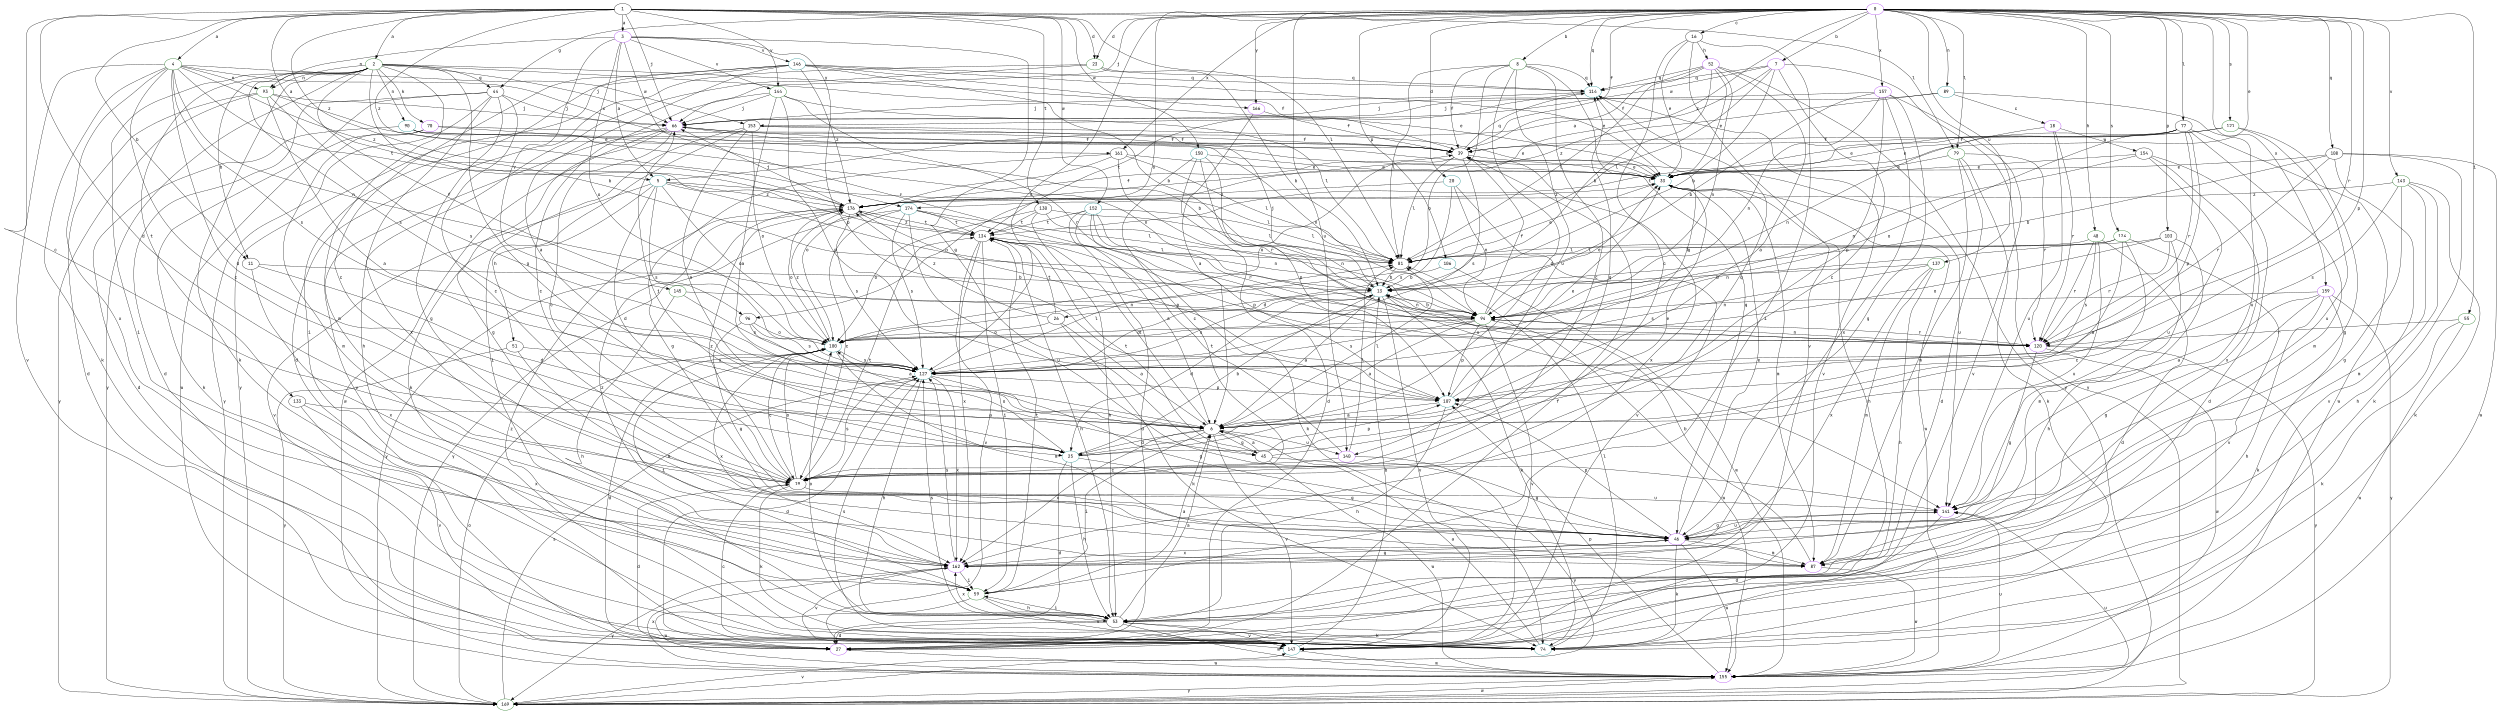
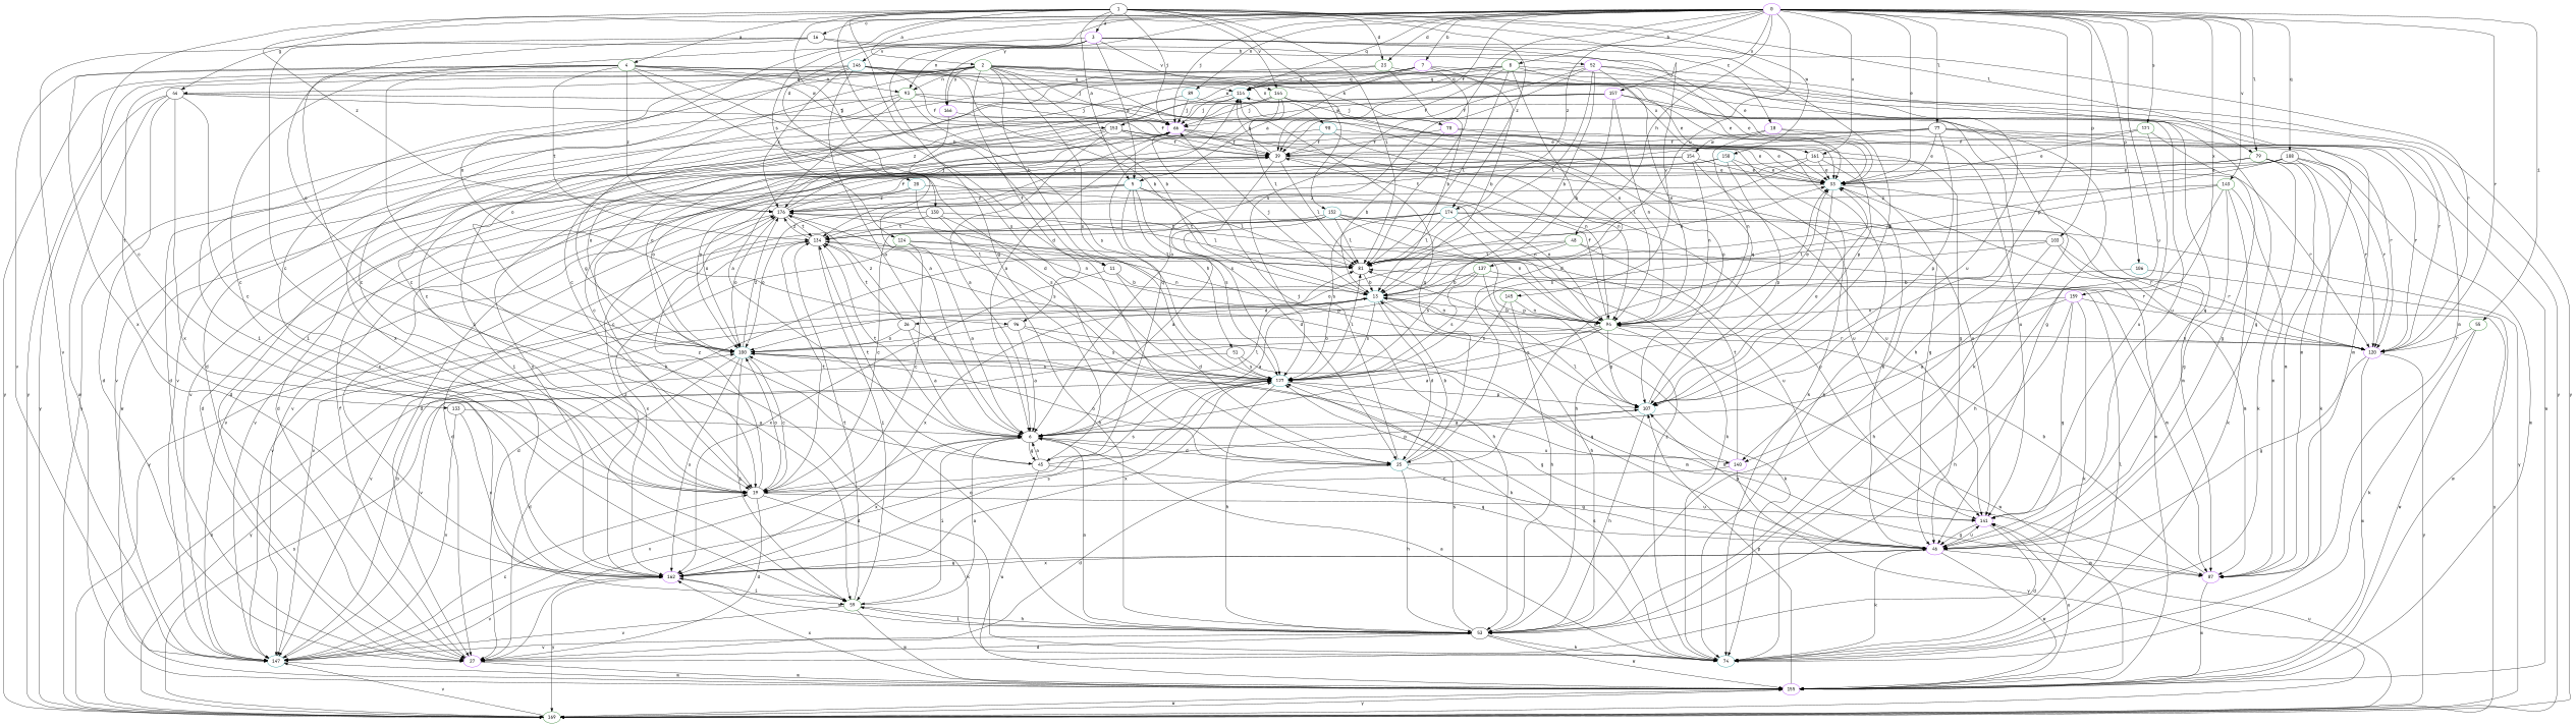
  strict digraph {
    fontname="JetBrains Mono"
    node [color=black fontname="JetBrains Mono"]
    edge [fontname="JetBrains Mono"]
    0 [color=purple]
    7 [color=purple]
    8 [color=darkgreen]
    16
    20 [color=teal]
    23 [color=darkgreen]
    33 [color=teal]
    39
    44
    48 [color=darkgreen]
    55 [color=darkgreen]
    66 [color=purple]
    77
    79 [color=darkgreen]
    89 [color=teal]
    96
    103
    106 [color=teal]
    107 [color=teal]
    108
    114 [color=teal]
    120 [color=purple]
    121 [color=darkgreen]
    124 [color=darkgreen]
    127 [color=teal]
    137 [color=darkgreen]
    140 [color=purple]
    143 [color=darkgreen]
    157 [color=purple]
    159 [color=purple]
    161
    166 [color=purple]
    174 [color=teal]
    5 [color=teal]
    19
    81
    13 [color=teal]
    169 [color=darkgreen]
    153
    25 [color=teal]
    100 [color=teal]
    46 [color=purple]
    59 [color=darkgreen]
    147 [color=teal]
    52 [color=purple]
    176
    94 [color=darkgreen]
    27 [color=purple]
    53
    87 [color=purple]
    155 [color=purple]
    162 [color=purple]
    141 [color=purple]
    74 [color=teal]
    134
    6
    1
    2 [color=darkgreen]
    3 [color=purple]
    4 [color=darkgreen]
    11
    18 [color=purple]
    130
    144 [color=darkgreen]
    150 [color=teal]
    152 [color=teal]
    45
    70 [color=purple]
    90 [color=teal]
    93 [color=darkgreen]
    133
    145 [color=darkgreen]
    146 [color=teal]
    51
    154
    26
    0 -> 7 [label=b]
    0 -> 8 [label=b]
    0 -> 16 [label=c]
    0 -> 20 [label=d]
    0 -> 23 [label=d]
    0 -> 33 [label=e]
    0 -> 39 [label=f]
    0 -> 44 [label=g]
    0 -> 48 [label=h]
    0 -> 55 [label=i]
    0 -> 66 [label=j]
    0 -> 77 [label=l]
    0 -> 79 [label=l]
    0 -> 89 [label=n]
    0 -> 96 [label=o]
    0 -> 103 [label=p]
    0 -> 106 [label=p]
    0 -> 107 [label=p]
    0 -> 108 [label=q]
    0 -> 114 [label=q]
    0 -> 120 [label=r]
    0 -> 121 [label=s]
    0 -> 124 [label=s]
    0 -> 127 [label=s]
    0 -> 137 [label=u]
    0 -> 140 [label=u]
    0 -> 143 [label=v]
    0 -> 157 [label=x]
    0 -> 159 [label=x]
    0 -> 161 [label=x]
    0 -> 166 [label=y]
    0 -> 174 [label=z]
    7 -> 114 [label=q]
    7 -> 5 [label=a]
    7 -> 19 [label=c]
    7 -> 81 [label=l]
    7 -> 13 [label=b]
    7 -> 169 [label=y]
    7 -> 153 [label=w]
    8 -> 39 [label=f]
    8 -> 114 [label=q]
    8 -> 140 [label=u]
    8 -> 19 [label=c]
    8 -> 81 [label=l]
    8 -> 25 [label=d]
    8 -> 100 [label=o]
    8 -> 46 [label=g]
    16 -> 33 [label=e]
    16 -> 19 [label=c]
    16 -> 59 [label=i]
    16 -> 147 [label=v]
    16 -> 52 [label=h]
    20 -> 127 [label=s]
    20 -> 147 [label=v]
    20 -> 176 [label=z]
    20 -> 94 [label=n]
    23 -> 114 [label=q]
    23 -> 13 [label=b]
    23 -> 27 [label=d]
    23 -> 53 [label=h]
    33 -> 176 [label=z]
    33 -> 53 [label=h]
    33 -> 87 [label=m]
    33 -> 155 [label=w]
    39 -> 33 [label=e]
    39 -> 114 [label=q]
    39 -> 127 [label=s]
    39 -> 81 [label=l]
    39 -> 100 [label=o]
    39 -> 162 [label=x]
    39 -> 141 [label=u]
    44 -> 66 [label=j]
    44 -> 19 [label=c]
    44 -> 169 [label=y]
    44 -> 46 [label=g]
    44 -> 27 [label=d]
    44 -> 155 [label=w]
    44 -> 162 [label=x]
    48 -> 120 [label=r]
    48 -> 127 [label=s]
    48 -> 81 [label=l]
    48 -> 27 [label=d]
    48 -> 141 [label=u]
    55 -> 120 [label=r]
    55 -> 155 [label=w]
    55 -> 74 [label=k]
    66 -> 39 [label=f]
    66 -> 19 [label=c]
    66 -> 46 [label=g]
    66 -> 147 [label=v]
    66 -> 94 [label=n]
    66 -> 155 [label=w]
    77 -> 33 [label=e]
    77 -> 39 [label=f]
    77 -> 107 [label=p]
    77 -> 120 [label=r]
    77 -> 100 [label=o]
    77 -> 87 [label=m]
    77 -> 155 [label=w]
    77 -> 134 [label=t]
    79 -> 33 [label=e]
    79 -> 120 [label=r]
    79 -> 27 [label=d]
    79 -> 87 [label=m]
    79 -> 74 [label=k]
    89 -> 66 [label=j]
    89 -> 176 [label=z]
    89 -> 141 [label=u]
    96 -> 127 [label=s]
    96 -> 100 [label=o]
    96 -> 46 [label=g]
    96 -> 6 [label=a]
    103 -> 120 [label=r]
    103 -> 81 [label=l]
    103 -> 100 [label=o]
    103 -> 53 [label=h]
    103 -> 87 [label=m]
    106 -> 13 [label=b]
    106 -> 155 [label=w]
    107 -> 33 [label=e]
    107 -> 114 [label=q]
    107 -> 53 [label=h]
    107 -> 6 [label=a]
    108 -> 33 [label=e]
    108 -> 120 [label=r]
    108 -> 13 [label=b]
    108 -> 147 [label=v]
    108 -> 155 [label=w]
    108 -> 74 [label=k]
    114 -> 66 [label=j]
    114 -> 147 [label=v]
    114 -> 134 [label=t]
    120 -> 169 [label=y]
    120 -> 46 [label=g]
    120 -> 94 [label=n]
    120 -> 155 [label=w]
    121 -> 33 [label=e]
    121 -> 39 [label=f]
    121 -> 46 [label=g]
    121 -> 141 [label=u]
    124 -> 19 [label=c]
    124 -> 81 [label=l]
    124 -> 147 [label=v]
    124 -> 94 [label=n]
    124 -> 6 [label=a]
    127 -> 107 [label=p]
    127 -> 81 [label=l]
    127 -> 46 [label=g]
    127 -> 27 [label=d]
    127 -> 53 [label=h]
    127 -> 162 [label=x]
    137 -> 127 [label=s]
    137 -> 13 [label=b]
    137 -> 53 [label=h]
    137 -> 87 [label=m]
    137 -> 162 [label=x]
    140 -> 19 [label=c]
    140 -> 81 [label=l]
    140 -> 169 [label=y]
    140 -> 134 [label=t]
    143 -> 127 [label=s]
    143 -> 46 [label=g]
    143 -> 176 [label=z]
    143 -> 53 [label=h]
    143 -> 87 [label=m]
    143 -> 74 [label=k]
    157 -> 66 [label=j]
    157 -> 107 [label=p]
    157 -> 13 [label=b]
    157 -> 46 [label=g]
    157 -> 147 [label=v]
    157 -> 94 [label=n]
    157 -> 162 [label=x]
    159 -> 169 [label=y]
    159 -> 46 [label=g]
    159 -> 94 [label=n]
    159 -> 53 [label=h]
    159 -> 74 [label=k]
    159 -> 6 [label=a]
    161 -> 33 [label=e]
    161 -> 120 [label=r]
    161 -> 81 [label=l]
    161 -> 100 [label=o]
    161 -> 46 [label=g]
    166 -> 39 [label=f]
    166 -> 6 [label=a]
    174 -> 127 [label=s]
    174 -> 19 [label=c]
    174 -> 81 [label=l]
    174 -> 169 [label=y]
    174 -> 94 [label=n]
    174 -> 141 [label=u]
    174 -> 134 [label=t]
    5 -> 127 [label=s]
    5 -> 81 [label=l]
    5 -> 25 [label=d]
    5 -> 100 [label=o]
    5 -> 147 [label=v]
    5 -> 176 [label=z]
    5 -> 94 [label=n]
    5 -> 51 [label=h]
    19 -> 127 [label=s]
    19 -> 100 [label=o]
    19 -> 176 [label=z]
    19 -> 27 [label=d]
    19 -> 141 [label=u]
    19 -> 74 [label=k]
    19 -> 134 [label=t]
    81 -> 33 [label=e]
    81 -> 13 [label=b]
    13 -> 66 [label=j]
    13 -> 127 [label=s]
    13 -> 25 [label=d]
    13 -> 147 [label=v]
    13 -> 94 [label=n]
    13 -> 74 [label=k]
    13 -> 6 [label=a]
    13 -> 26 [label=d]
    169 -> 127 [label=s]
    169 -> 100 [label=o]
    169 -> 147 [label=v]
    169 -> 155 [label=w]
    169 -> 141 [label=u]
    153 -> 33 [label=e]
    153 -> 39 [label=f]
    153 -> 100 [label=o]
    153 -> 59 [label=i]
    153 -> 74 [label=k]
    153 -> 6 [label=a]
    25 -> 33 [label=e]
    25 -> 66 [label=j]
    25 -> 114 [label=q]
    25 -> 13 [label=b]
    25 -> 100 [label=o]
    25 -> 46 [label=g]
    25 -> 27 [label=d]
    25 -> 53 [label=h]
    100 -> 127 [label=s]
    100 -> 19 [label=c]
    100 -> 59 [label=i]
    100 -> 176 [label=z]
    100 -> 27 [label=d]
    100 -> 87 [label=m]
    100 -> 162 [label=x]
    46 -> 33 [label=e]
    46 -> 107 [label=p]
    46 -> 87 [label=m]
    46 -> 155 [label=w]
    46 -> 162 [label=x]
    46 -> 141 [label=u]
    46 -> 74 [label=k]
    59 -> 147 [label=v]
    59 -> 53 [label=h]
    59 -> 155 [label=w]
    59 -> 134 [label=t]
    59 -> 6 [label=a]
    147 -> 19 [label=c]
    147 -> 13 [label=b]
    147 -> 155 [label=w]
    52 -> 33 [label=e]
    52 -> 39 [label=f]
    52 -> 114 [label=q]
    52 -> 81 [label=l]
    52 -> 13 [label=b]
    52 -> 169 [label=y]
    52 -> 94 [label=n]
    52 -> 6 [label=a]
    176 -> 39 [label=f]
    176 -> 66 [label=j]
    176 -> 107 [label=p]
    176 -> 127 [label=s]
    176 -> 169 [label=y]
    176 -> 100 [label=o]
    176 -> 134 [label=t]
    94 -> 33 [label=e]
    94 -> 39 [label=f]
    94 -> 107 [label=p]
    94 -> 120 [label=r]
    94 -> 127 [label=s]
    94 -> 13 [label=b]
    94 -> 100 [label=o]
    94 -> 147 [label=v]
    94 -> 155 [label=w]
    94 -> 6 [label=a]
    27 -> 39 [label=f]
    27 -> 155 [label=w]
    53 -> 127 [label=s]
    53 -> 100 [label=o]
    53 -> 59 [label=i]
    53 -> 147 [label=v]
    53 -> 27 [label=d]
    53 -> 155 [label=w]
    53 -> 162 [label=x]
    53 -> 74 [label=k]
    53 -> 6 [label=a]
    87 -> 13 [label=b]
    87 -> 155 [label=w]
    155 -> 107 [label=p]
    155 -> 169 [label=y]
    155 -> 162 [label=x]
    155 -> 141 [label=u]
    162 -> 127 [label=s]
    162 -> 169 [label=y]
    162 -> 46 [label=g]
    162 -> 59 [label=i]
    162 -> 147 [label=v]
    162 -> 176 [label=z]
    141 -> 46 [label=g]
    141 -> 27 [label=d]
    74 -> 127 [label=s]
    74 -> 81 [label=l]
    74 -> 176 [label=z]
    74 -> 6 [label=a]
    134 -> 81 [label=l]
    134 -> 59 [label=i]
    134 -> 147 [label=v]
    134 -> 176 [label=z]
    134 -> 53 [label=h]
    134 -> 162 [label=x]
    6 -> 140 [label=u]
    6 -> 81 [label=l]
    6 -> 25 [label=d]
    6 -> 59 [label=i]
    6 -> 147 [label=v]
    6 -> 162 [label=x]
    6 -> 134 [label=t]
    6 -> 45 [label=g]
    1 -> 23 [label=d]
    1 -> 66 [label=j]
    1 -> 79 [label=l]
    1 -> 174 [label=z]
    1 -> 5 [label=a]
    1 -> 19 [label=c]
    1 -> 81 [label=l]
    1 -> 25 [label=d]
    1 -> 176 [label=z]
    1 -> 2 [label=a]
    1 -> 3 [label=a]
    1 -> 4 [label=a]
    1 -> 11 [label=b]
-   89 -> 18 [label=c]
+   1 -> 18 [label=c]
    1 -> 130 [label=t]
    1 -> 144 [label=v]
    1 -> 150 [label=w]
    1 -> 152 [label=w]
    2 -> 33 [label=e]
    2 -> 44 [label=g]
    2 -> 66 [label=j]
    2 -> 96 [label=f]
    2 -> 127 [label=s]
    2 -> 166 [label=y]
    2 -> 13 [label=b]
    2 -> 169 [label=y]
    2 -> 59 [label=i]
    2 -> 87 [label=m]
    2 -> 74 [label=k]
    2 -> 11 [label=b]
    2 -> 45 [label=g]
    2 -> 70 [label=k]
    2 -> 90 [label=n]
    2 -> 93 [label=n]
    2 -> 133 [label=t]
    3 -> 107 [label=p]
    3 -> 120 [label=r]
    3 -> 5 [label=a]
    3 -> 100 [label=o]
    3 -> 144 [label=v]
    3 -> 45 [label=g]
    3 -> 93 [label=n]
    3 -> 145 [label=v]
    3 -> 146 [label=v]
    4 -> 127 [label=s]
    4 -> 161 [label=x]
    4 -> 19 [label=c]
    4 -> 153 [label=w]
    4 -> 25 [label=d]
    4 -> 147 [label=v]
    4 -> 176 [label=z]
    4 -> 94 [label=n]
    4 -> 162 [label=x]
    4 -> 74 [label=k]
    4 -> 134 [label=t]
    4 -> 93 [label=n]
    11 -> 13 [label=b]
    11 -> 25 [label=d]
    11 -> 162 [label=x]
    18 -> 120 [label=r]
    18 -> 94 [label=n]
    18 -> 141 [label=u]
    18 -> 154 [label=w]
    130 -> 81 [label=l]
    130 -> 100 [label=o]
    130 -> 94 [label=n]
    130 -> 53 [label=h]
    130 -> 134 [label=t]
    144 -> 66 [label=j]
    144 -> 107 [label=p]
    144 -> 120 [label=r]
    144 -> 19 [label=c]
    144 -> 81 [label=l]
    144 -> 6 [label=a]
    150 -> 33 [label=e]
    150 -> 107 [label=p]
    150 -> 19 [label=c]
    150 -> 27 [label=d]
    150 -> 141 [label=u]
    152 -> 107 [label=p]
    152 -> 120 [label=r]
    152 -> 81 [label=l]
    152 -> 27 [label=d]
    152 -> 74 [label=k]
    152 -> 134 [label=t]
    152 -> 6 [label=a]
    45 -> 107 [label=p]
    45 -> 114 [label=q]
    45 -> 46 [label=g]
    45 -> 155 [label=w]
    45 -> 134 [label=t]
    45 -> 6 [label=a]
    70 -> 39 [label=f]
    70 -> 13 [label=b]
    70 -> 87 [label=m]
    70 -> 74 [label=k]
    90 -> 33 [label=e]
    90 -> 39 [label=f]
    90 -> 94 [label=n]
    90 -> 27 [label=d]
    93 -> 33 [label=e]
    93 -> 66 [label=j]
    93 -> 127 [label=s]
    93 -> 169 [label=y]
    93 -> 27 [label=d]
    93 -> 6 [label=a]
    133 -> 147 [label=v]
    133 -> 162 [label=x]
    133 -> 6 [label=a]
    145 -> 127 [label=s]
    145 -> 94 [label=n]
    145 -> 53 [label=h]
    146 -> 33 [label=e]
    146 -> 39 [label=f]
    146 -> 114 [label=q]
    146 -> 19 [label=c]
    146 -> 13 [label=b]
    146 -> 169 [label=y]
    146 -> 59 [label=i]
    146 -> 176 [label=z]
    146 -> 6 [label=a]
    51 -> 127 [label=s]
    51 -> 169 [label=y]
    51 -> 87 [label=m]
    154 -> 33 [label=e]
    154 -> 94 [label=n]
    154 -> 27 [label=d]
    154 -> 162 [label=x]
    154 -> 141 [label=u]
    26 -> 100 [label=o]
    26 -> 176 [label=z]
    26 -> 74 [label=k]
    26 -> 134 [label=t]
    26 -> 6 [label=a]
  }
